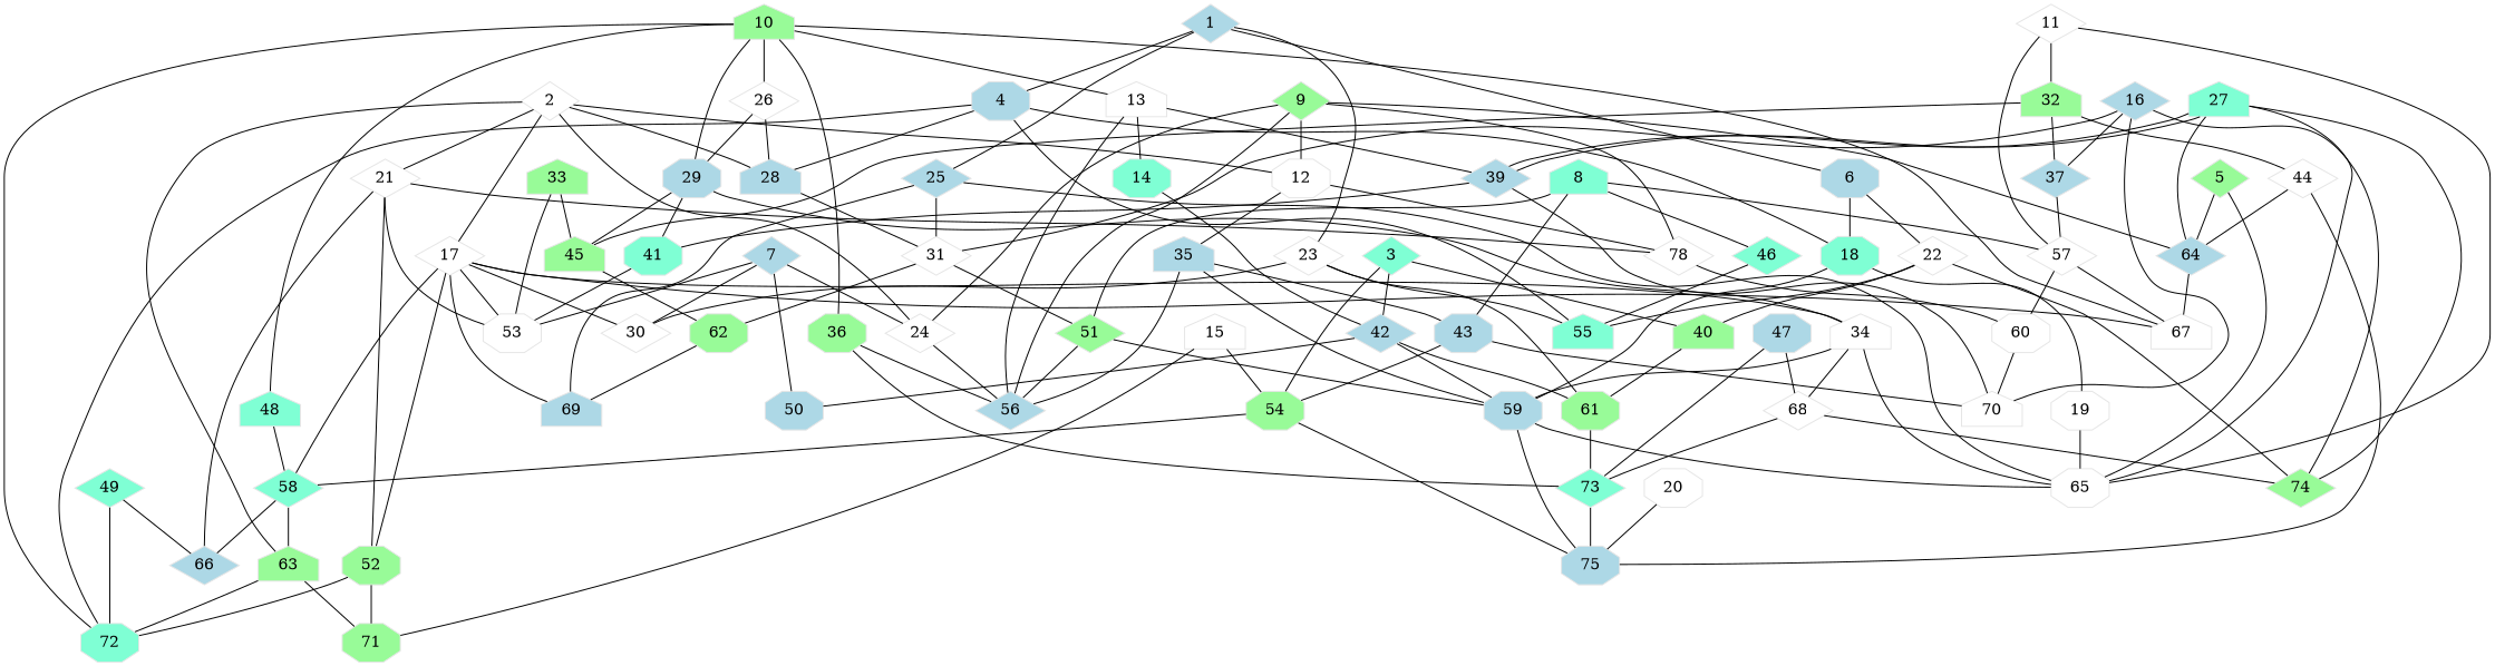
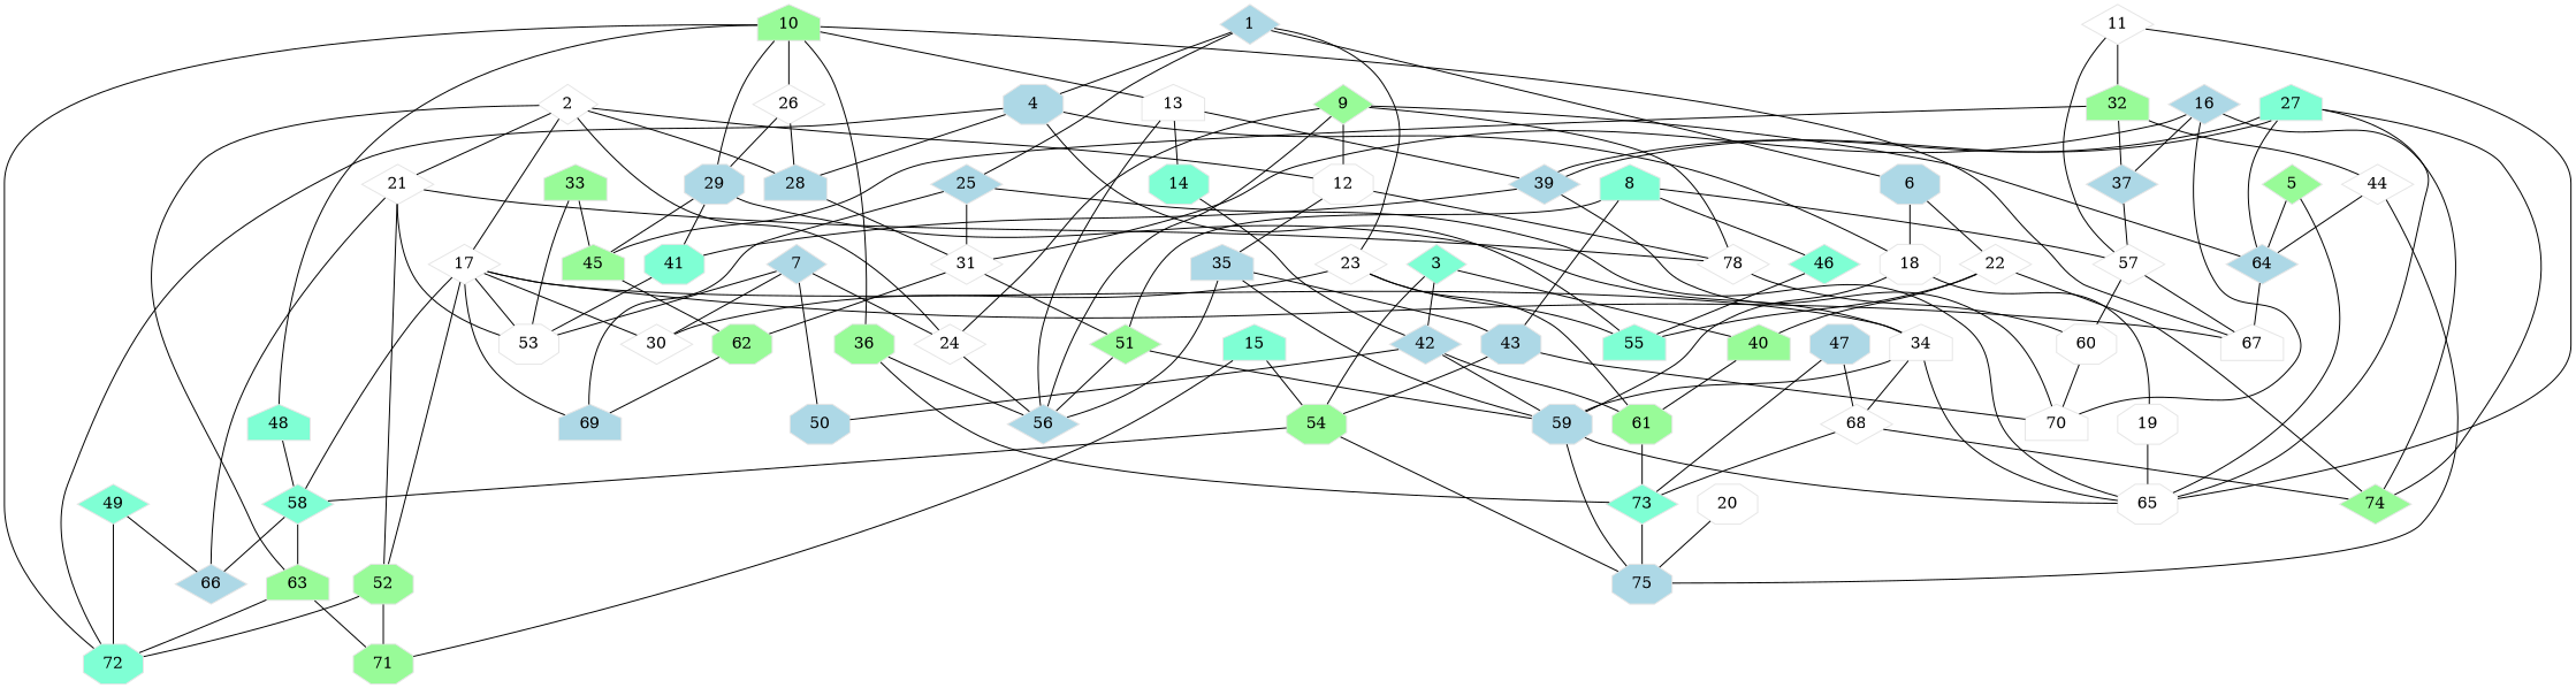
  graph {
    fontname="DejaVu Serif"
    node [color=gray90 fillcolor=white fontname="DejaVu Serif" shape=diamond style=filled]
    edge [fontname="DejaVu Serif"]
    1 [fillcolor=lightblue]
    4 [fillcolor=lightblue shape=octagon]
    6 [fillcolor=lightblue shape=octagon]
    23
    25 [fillcolor=lightblue]
    28 [fillcolor=lightblue shape=house]
-   18 [fillcolor=aquamarine shape=octagon]
+   18 [shape=octagon]
    55 [fillcolor=aquamarine shape=house]
    72 [fillcolor=aquamarine shape=octagon]
    22
    30
    61 [fillcolor=palegreen shape=octagon]
    65 [shape=octagon]
    31
    69 [fillcolor=lightblue shape=house]
    12 [shape=octagon]
    2
    17
    21
    24
    63 [fillcolor=palegreen shape=house]
    n22 [label=78]
    35 [fillcolor=lightblue shape=house]
    53 [shape=octagon]
    67 [shape=house]
    34 [shape=house]
    52 [fillcolor=palegreen shape=octagon]
    58 [fillcolor=aquamarine]
    66 [fillcolor=lightblue]
    56 [fillcolor=lightblue]
    71 [fillcolor=palegreen shape=octagon]
    3 [fillcolor=aquamarine]
    40 [fillcolor=palegreen shape=house]
    42 [fillcolor=lightblue]
    54 [fillcolor=palegreen shape=octagon]
    50 [fillcolor=lightblue shape=octagon]
    59 [fillcolor=lightblue shape=octagon]
    75 [fillcolor=lightblue shape=octagon]
    19 [shape=octagon]
    5 [fillcolor=palegreen]
    64 [fillcolor=lightblue]
    74 [fillcolor=palegreen]
    7 [fillcolor=lightblue]
    8 [fillcolor=aquamarine shape=house]
    43 [fillcolor=lightblue shape=octagon]
    46 [fillcolor=aquamarine]
    51 [fillcolor=palegreen]
    57
    70 [shape=house]
    60 [shape=octagon]
    9 [fillcolor=palegreen]
    10 [fillcolor=palegreen shape=house]
    13 [shape=house]
    26
    29 [fillcolor=lightblue shape=octagon]
    36 [fillcolor=palegreen shape=octagon]
    48 [fillcolor=aquamarine shape=house]
    14 [fillcolor=aquamarine shape=octagon]
    39 [fillcolor=lightblue]
    41 [fillcolor=aquamarine shape=octagon]
    45 [fillcolor=palegreen shape=house]
    73 [fillcolor=aquamarine]
    11
    32 [fillcolor=palegreen shape=house]
    37 [fillcolor=lightblue]
    44
-   15 [shape=house]
+   15 [fillcolor=aquamarine shape=house]
    16 [fillcolor=lightblue]
    62 [fillcolor=palegreen shape=octagon]
    68
    20 [shape=octagon]
    27 [fillcolor=aquamarine shape=house]
    33 [fillcolor=palegreen shape=house]
    47 [fillcolor=lightblue shape=octagon]
    49 [fillcolor=aquamarine]
    1 -- 4
    1 -- 6
    1 -- 23
    1 -- 25
    4 -- 28
    4 -- 18
    4 -- 55
    4 -- 72
    6 -- 18
    6 -- 22
    23 -- 55
    23 -- 30
    23 -- 61
    25 -- 65
    25 -- 31
    25 -- 69
    28 -- 31
    18 -- 59
    18 -- 19
    22 -- 55
    22 -- 40
    22 -- 74
    61 -- 73
    31 -- 51
    31 -- 62
    12 -- n22
    12 -- 35
    2 -- 28
    2 -- 12
    2 -- 17
    2 -- 21
    2 -- 24
    2 -- 63
    17 -- 30
    17 -- 69
    17 -- 53
    17 -- 67
    17 -- 34
    17 -- 52
    17 -- 58
    21 -- n22
    21 -- 53
    21 -- 52
    21 -- 66
    24 -- 56
    63 -- 72
    63 -- 71
    n22 -- 60
    35 -- 56
    35 -- 59
    35 -- 43
    34 -- 65
    34 -- 59
    34 -- 68
    52 -- 72
    52 -- 71
    58 -- 63
    58 -- 66
    3 -- 40
    3 -- 42
    3 -- 54
    40 -- 61
    42 -- 61
    42 -- 50
    42 -- 59
    54 -- 58
    54 -- 75
    59 -- 65
    59 -- 75
    19 -- 65
    5 -- 65
    5 -- 64
    64 -- 67
    7 -- 30
    7 -- 24
    7 -- 53
    7 -- 50
    8 -- 43
    8 -- 46
    8 -- 51
    8 -- 57
    43 -- 54
    43 -- 70
    46 -- 55
    51 -- 56
    51 -- 59
    57 -- 67
    57 -- 60
    60 -- 70
    9 -- 12
    9 -- 24
    9 -- n22
    9 -- 56
    9 -- 64
    10 -- 72
    10 -- 67
    10 -- 13
    10 -- 26
    10 -- 29
    10 -- 36
    10 -- 48
    13 -- 56
    13 -- 14
    13 -- 39
    26 -- 28
    26 -- 29
    29 -- 34
    29 -- 41
    29 -- 45
    36 -- 56
    36 -- 73
    48 -- 58
    14 -- 42
    39 -- 70
    39 -- 41
    41 -- 53
    45 -- 62
    73 -- 75
    11 -- 65
    11 -- 57
    11 -- 32
    32 -- 45
    32 -- 37
    32 -- 44
    37 -- 57
    44 -- 75
    44 -- 64
    15 -- 71
    15 -- 54
    16 -- 31
    16 -- 74
    16 -- 70
    16 -- 37
    62 -- 69
    68 -- 74
    68 -- 73
    20 -- 75
    27 -- 65
    27 -- 64
    27 -- 74
    27 -- 39
    27 -- 39
    33 -- 53
    33 -- 45
    47 -- 73
    47 -- 68
    49 -- 72
    49 -- 66
  }
